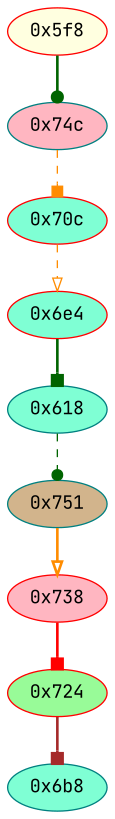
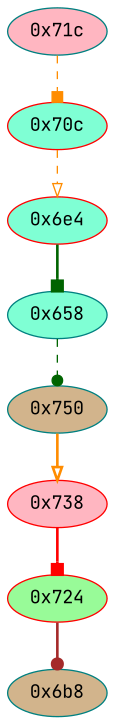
  strict digraph {
    fontname="JetBrains Mono"
    node [color=red fillcolor=aquamarine fontname="JetBrains Mono" style=filled]
    edge [arrowhead=dot color=darkgreen fontname="JetBrains Mono" style=bold]
-   "0x658" [color=teal opcode="[u'ldr', u'mov', u'bl', u'ldr', u'b']" label="0x618"]
-   "0x750" [color=teal fillcolor=tan opcode="[u'mov', u'sub', u'pop']" label="0x751"]
+   "0x658" [color=teal opcode="[u'ldr', u'mov', u'bl', u'ldr', u'b']"]
+   "0x750" [color=teal fillcolor=tan opcode="[u'mov', u'sub', u'pop']"]
    "0x738" [fillcolor=lightpink opcode="[u'ldr', u'ldr', u'add', u'str', u'ldr', u'b']"]
-   "0x6b8" [color=teal opcode="[u'ldr', u'ldr', u'mov', u'b']"]
+   "0x6b8" [color=teal fillcolor=tan opcode="[u'ldr', u'ldr', u'mov', u'b']"]
    "0x6e4" [opcode="[u'str', u'str', u'ldr', u'ldrb', u'ldr', u'ldr', u'ldr', u'cmp', u'mov', u'b']"]
    "0x724" [fillcolor=palegreen opcode="[u'ldr', u'add', u'str', u'ldr', u'b']"]
    "0x70c" [opcode="[u'mov', u'mov', u'mov', u'b']"]
-   "0x71c" [color=teal fillcolor=lightpink opcode="[u'ldr', u'b']" label="0x74c"]
-   "0x5f8" [fillcolor=lightyellow opcode="[u'push', u'add', u'sub', u'mov', u'ldr', u'ldr', u'ldr', u'add', u'b']"]
+   "0x71c" [color=teal fillcolor=lightpink opcode="[u'ldr', u'b']"]
    "0x658" -> "0x750" [style=dashed]
    "0x750" -> "0x738" [arrowhead=onormal color=darkorange]
    "0x738" -> "0x724" [arrowhead=box color=red]
    "0x6e4" -> "0x658" [arrowhead=box]
-   "0x724" -> "0x6b8" [arrowhead=box color=brown]
+   "0x724" -> "0x6b8" [color=brown]
    "0x70c" -> "0x6e4" [arrowhead=onormal color=darkorange style=dashed]
    "0x71c" -> "0x70c" [arrowhead=box color=darkorange style=dashed]
-   "0x5f8" -> "0x71c"
  }
